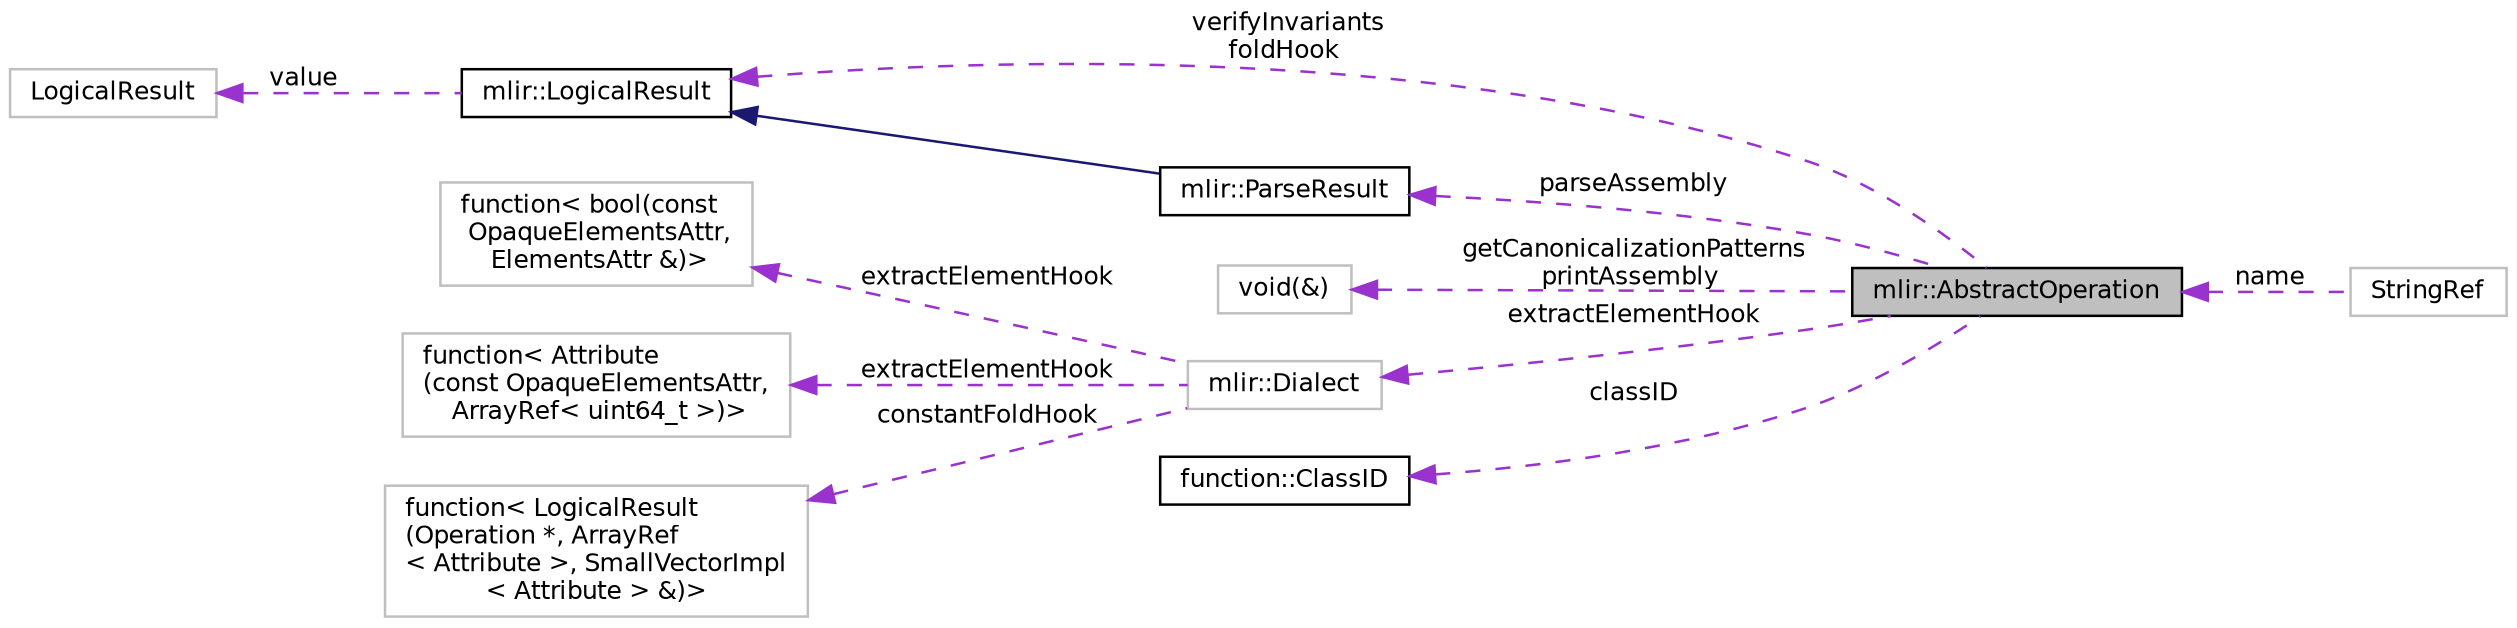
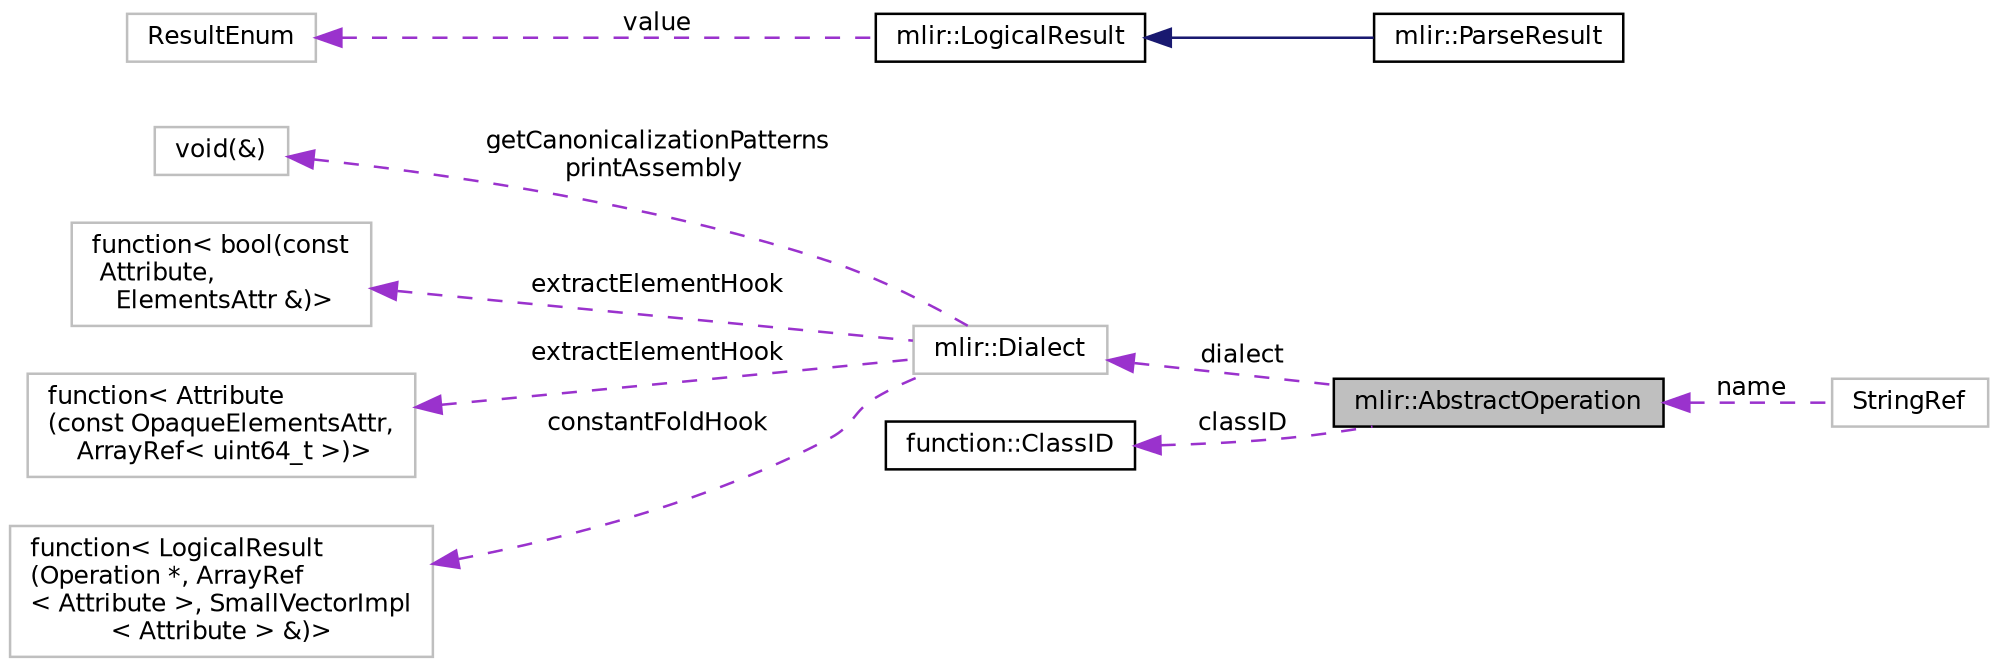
  digraph {
    rankdir=LR
    node [color=grey75 fontname=Helvetica fontsize=10 shape=record]
    edge [color=darkorchid3 dir=back fontname=Helvetica fontsize=10 labelfontname=Helvetica labelfontsize=10 style=dashed]
    n1 [color=black fillcolor=grey75 fontcolor=black height=0.2 label="mlir::AbstractOperation" style=filled width=0.4]
    n2 [height=0.2 label=StringRef width=0.4]
    n3 [color=black height=0.2 label="mlir::LogicalResult" width=0.4]
    n4 [color=black height=0.2 label="mlir::ParseResult" width=0.4]
-   n5 [height=0.2 label=LogicalResult width=0.4]
+   n5 [height=0.2 label=ResultEnum width=0.4]
    n6 [height=0.2 label="void(&)" width=0.4]
    n7 [height=0.2 label="mlir::Dialect" width=0.4]
-   n8 [height=0.2 label="function\< bool(const\l OpaqueElementsAttr,\l ElementsAttr &)\>" width=0.4]
+   n8 [height=0.2 label="function\< bool(const\l Attribute,\l ElementsAttr &)\>" width=0.4]
    n9 [height=0.2 label="function\< Attribute\l(const OpaqueElementsAttr,\l ArrayRef\< uint64_t \>)\>" width=0.4]
    n10 [height=0.2 label="function\< LogicalResult\l(Operation *, ArrayRef\l\< Attribute \>, SmallVectorImpl\l\< Attribute \> &)\>" width=0.4]
    n11 [color=black height=0.2 label="function::ClassID" width=0.4]
    n1 -> n2 [label=" name"]
-   n3 -> n1 [label=" verifyInvariants\nfoldHook"]
    n3 -> n4 [color=midnightblue style=solid]
-   n4 -> n1 [label=" parseAssembly"]
    n5 -> n3 [label=" value"]
-   n6 -> n1 [label=" getCanonicalizationPatterns\nprintAssembly"]
-   n7 -> n1 [label=" extractElementHook"]
+   n6 -> n7 [label=" getCanonicalizationPatterns\nprintAssembly"]
+   n7 -> n1 [label=" dialect"]
    n8 -> n7 [label=" extractElementHook"]
    n9 -> n7 [label=" extractElementHook"]
    n10 -> n7 [label=" constantFoldHook"]
    n11 -> n1 [label=" classID"]
  }
